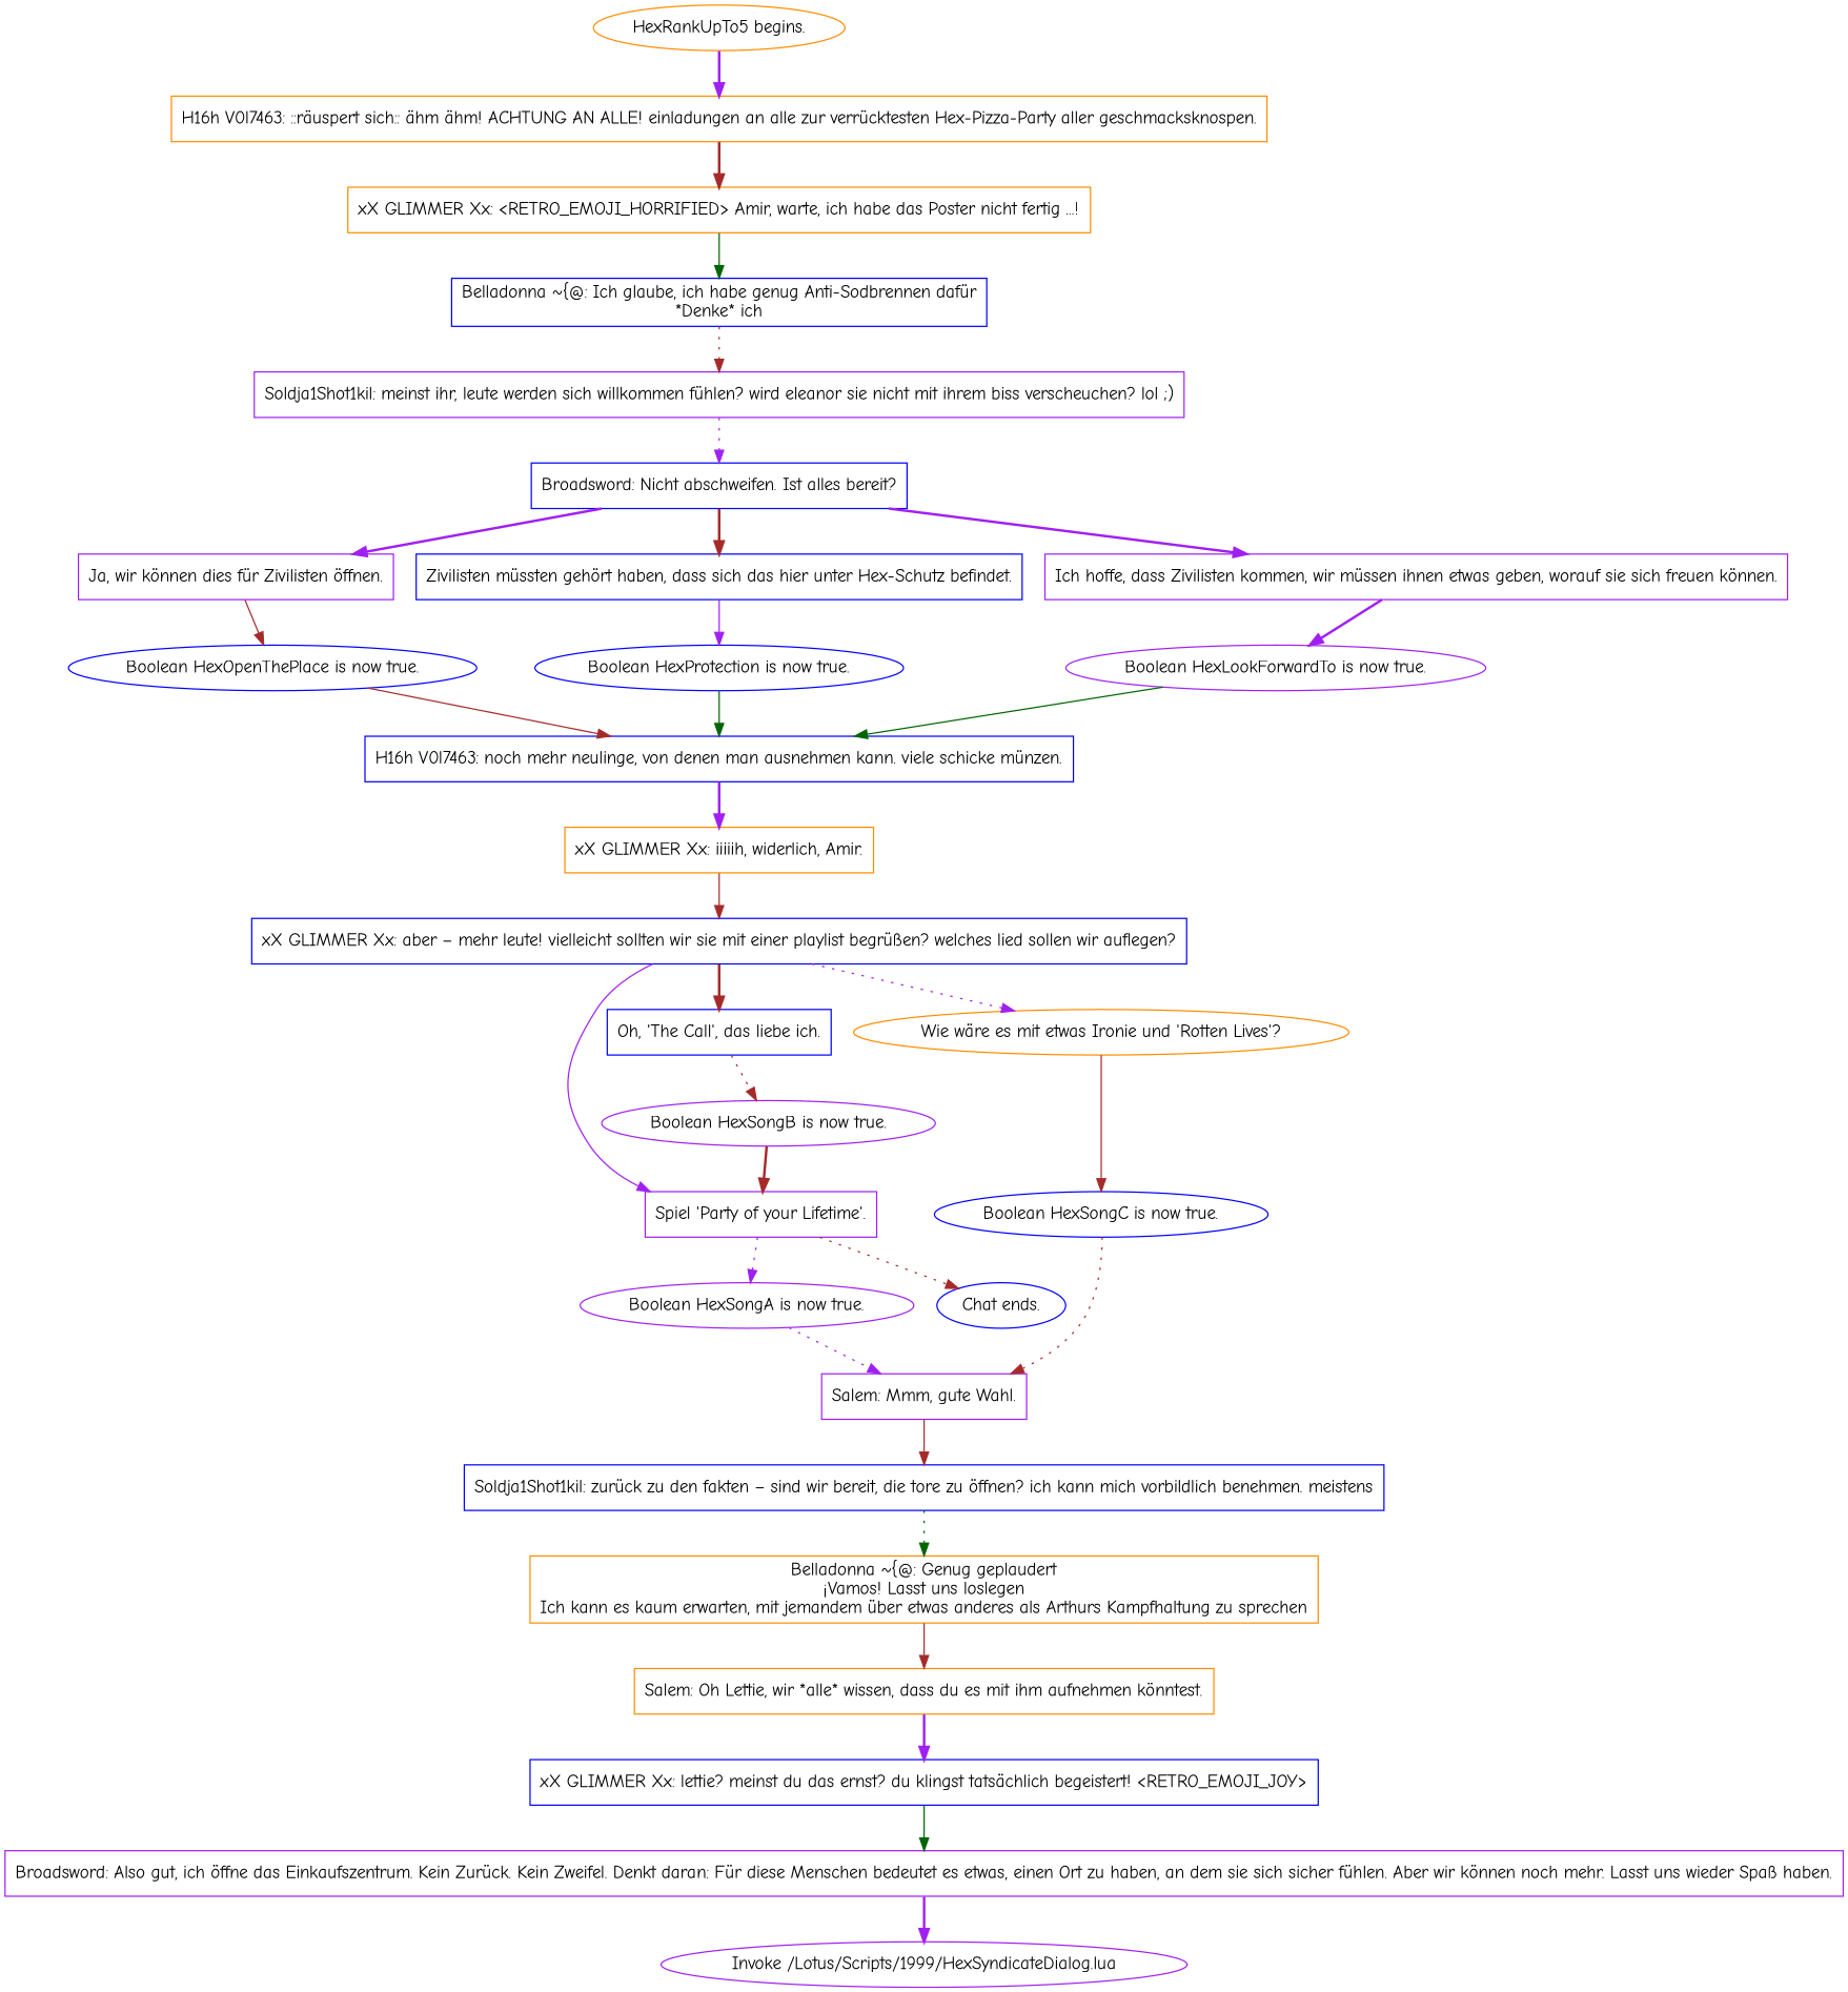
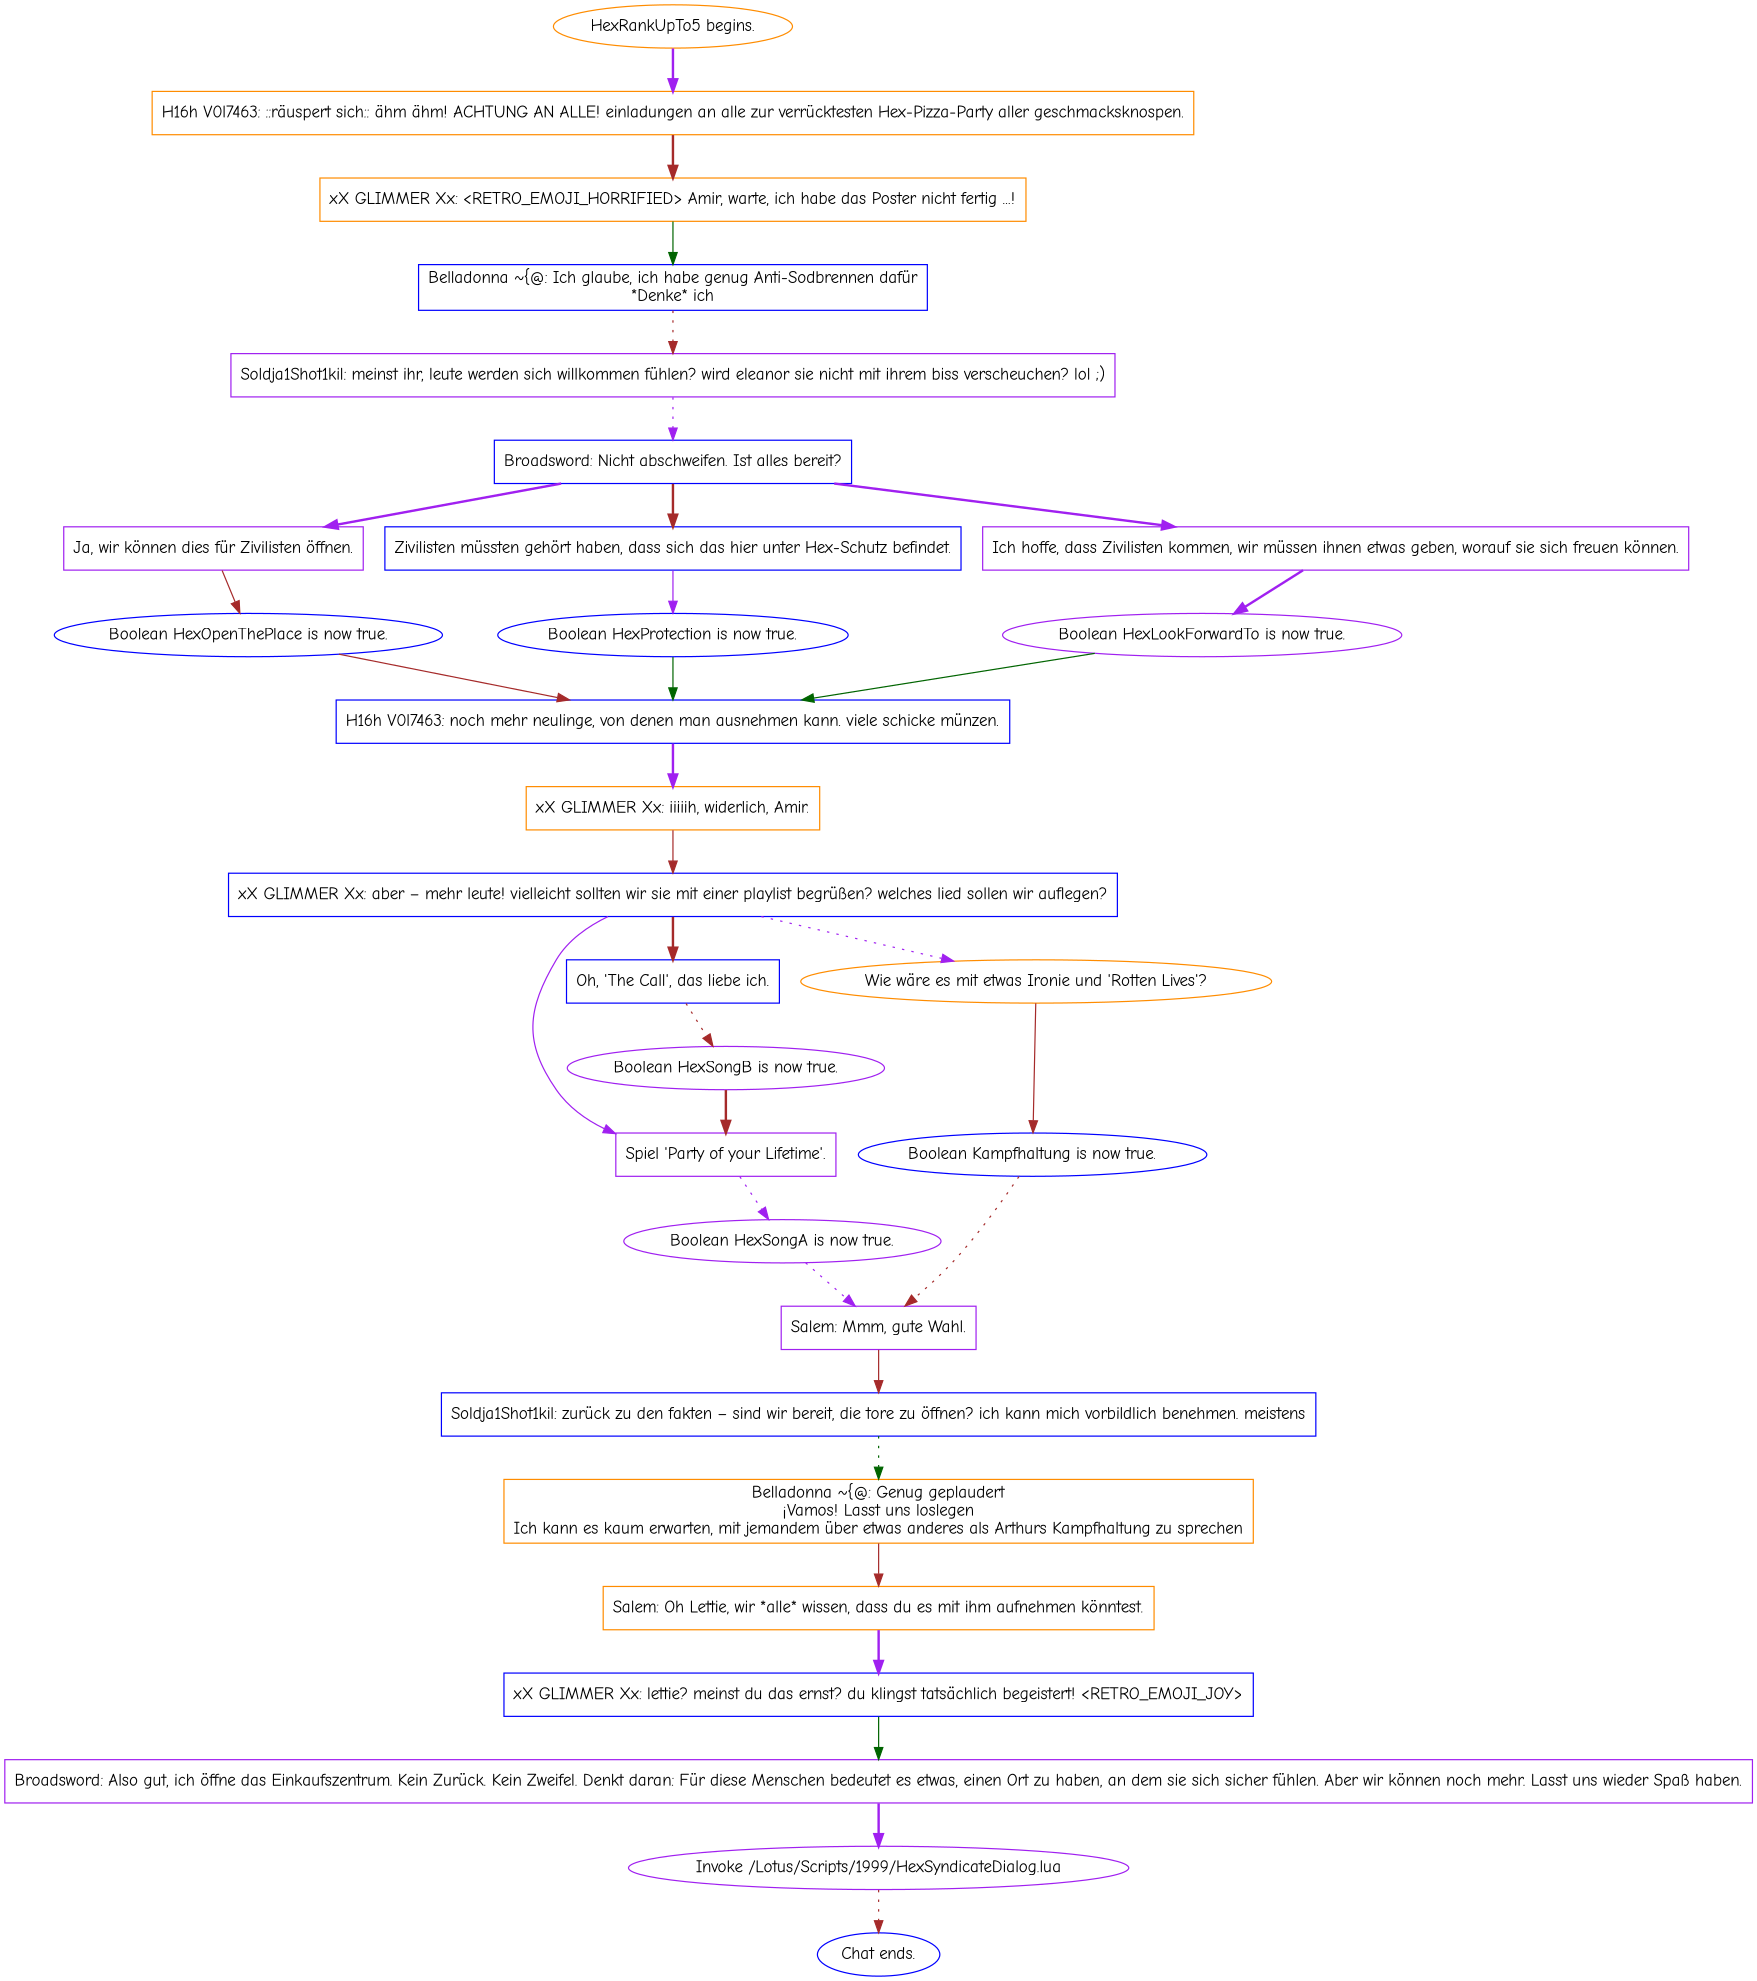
  digraph {
    fontname="Comic Neue"
    node [color=blue fontname="Comic Neue" shape=box]
    edge [color=brown fontname="Comic Neue" style=solid]
    "HexRankUpTo5 begins." [color=darkorange shape=""]
    n2 [color=darkorange label="H16h V0l7463: ::räuspert sich:: ähm ähm! ACHTUNG AN ALLE! einladungen an alle zur verrücktesten Hex-Pizza-Party aller geschmacksknospen."]
    n3 [color=darkorange label="xX GLIMMER Xx: <RETRO_EMOJI_HORRIFIED> Amir, warte, ich habe das Poster nicht fertig ...!"]
    n4 [label="Belladonna ~{@: Ich glaube, ich habe genug Anti-Sodbrennen dafür\n*Denke* ich"]
    n5 [color=purple label="Soldja1Shot1kil: meinst ihr, leute werden sich willkommen fühlen? wird eleanor sie nicht mit ihrem biss verscheuchen? lol ;)"]
    n6 [label="Broadsword: Nicht abschweifen. Ist alles bereit?"]
    n7 [color=purple label="Ja, wir können dies für Zivilisten öffnen."]
    n8 [label="Zivilisten müssten gehört haben, dass sich das hier unter Hex-Schutz befindet."]
    n9 [color=purple label="Ich hoffe, dass Zivilisten kommen, wir müssen ihnen etwas geben, worauf sie sich freuen können."]
    n10 [label="Boolean HexOpenThePlace is now true." shape=""]
    n11 [label="Boolean HexProtection is now true." shape=""]
    n12 [color=purple label="Boolean HexLookForwardTo is now true." shape=""]
    n13 [label="H16h V0l7463: noch mehr neulinge, von denen man ausnehmen kann. viele schicke münzen."]
    n14 [color=darkorange label="xX GLIMMER Xx: iiiiih, widerlich, Amir."]
    n15 [label="xX GLIMMER Xx: aber – mehr leute! vielleicht sollten wir sie mit einer playlist begrüßen? welches lied sollen wir auflegen?"]
    n16 [color=purple label="Spiel 'Party of your Lifetime'."]
    n17 [label="Oh, 'The Call', das liebe ich."]
    n18 [color=darkorange label="Wie wäre es mit etwas Ironie und 'Rotten Lives'?" shape=ellipse]
    n19 [color=purple label="Boolean HexSongA is now true." shape=""]
    n20 [color=purple label="Boolean HexSongB is now true." shape=""]
-   n21 [label="Boolean HexSongC is now true." shape=""]
+   n21 [label="Boolean Kampfhaltung is now true." shape=""]
    n22 [color=purple label="Salem: Mmm, gute Wahl."]
    n23 [label="Soldja1Shot1kil: zurück zu den fakten – sind wir bereit, die tore zu öffnen? ich kann mich vorbildlich benehmen. meistens"]
    n24 [color=darkorange label="Belladonna ~{@: Genug geplaudert\n¡Vamos! Lasst uns loslegen\nIch kann es kaum erwarten, mit jemandem über etwas anderes als Arthurs Kampfhaltung zu sprechen"]
    n25 [color=darkorange label="Salem: Oh Lettie, wir *alle* wissen, dass du es mit ihm aufnehmen könntest."]
    n26 [label="xX GLIMMER Xx: lettie? meinst du das ernst? du klingst tatsächlich begeistert! <RETRO_EMOJI_JOY>"]
    n27 [color=purple label="Broadsword: Also gut, ich öffne das Einkaufszentrum. Kein Zurück. Kein Zweifel. Denkt daran: Für diese Menschen bedeutet es etwas, einen Ort zu haben, an dem sie sich sicher fühlen. Aber wir können noch mehr. Lasst uns wieder Spaß haben."]
    n28 [color=purple label="Invoke /Lotus/Scripts/1999/HexSyndicateDialog.lua" shape=""]
    "Chat ends." [shape=""]
    "HexRankUpTo5 begins." -> n2 [color=purple style=bold]
    n2 -> n3 [style=bold]
    n3 -> n4 [color=darkgreen]
    n4 -> n5 [style=dotted]
    n5 -> n6 [color=purple style=dotted]
    n6 -> n7 [color=purple style=bold]
    n6 -> n8 [style=bold]
    n6 -> n9 [color=purple style=bold]
    n7 -> n10
    n8 -> n11 [color=purple]
    n9 -> n12 [color=purple style=bold]
    n10 -> n13
    n11 -> n13 [color=darkgreen]
    n12 -> n13 [color=darkgreen]
    n13 -> n14 [color=purple style=bold]
    n14 -> n15
    n15 -> n16 [color=purple]
    n15 -> n17 [style=bold]
    n15 -> n18 [color=purple style=dotted]
    n16 -> n19 [color=purple style=dotted]
    n17 -> n20 [style=dotted]
    n18 -> n21
    n19 -> n22 [color=purple style=dotted]
    n20 -> n16 [style=bold]
    n21 -> n22 [style=dotted]
    n22 -> n23
    n23 -> n24 [color=darkgreen style=dotted]
    n24 -> n25
    n25 -> n26 [color=purple style=bold]
    n26 -> n27 [color=darkgreen]
    n27 -> n28 [color=purple style=bold]
-   n16 -> "Chat ends." [style=dotted]
+   n28 -> "Chat ends." [style=dotted]
  }
